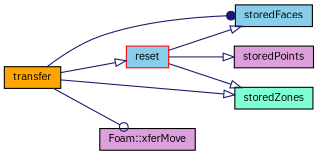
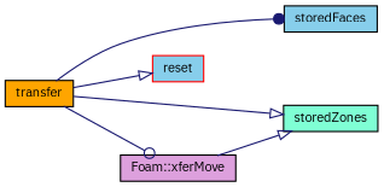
  digraph {
    fontname="IBM Plex Sans"
    rankdir=LR
    node [color=black fillcolor=skyblue fontname="IBM Plex Sans" fontsize=10 shape=record style=filled]
    edge [arrowhead=onormal color=midnightblue fontname="IBM Plex Sans" fontsize=10 labelfontname=Helvetica labelfontsize=10 style=solid]
    n1 [fillcolor=orange fontcolor=black height=0.2 label=transfer width=0.4]
    n2 [color=red height=0.2 label=reset width=0.4]
    n3 [height=0.2 label=storedFaces width=0.4]
    n4 [fillcolor=aquamarine height=0.2 label=storedZones width=0.4]
    n5 [fillcolor=plum height=0.2 label="Foam::xferMove" width=0.4]
-   n6 [fillcolor=plum height=0.2 label=storedPoints width=0.4]
    n1 -> n2
    n1 -> n3 [arrowhead=dot]
    n1 -> n4
    n1 -> n5 [arrowhead=odot]
-   n2 -> n3
-   n2 -> n4
-   n2 -> n6
+   n5 -> n4
  }
